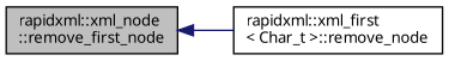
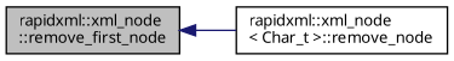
  digraph {
    rankdir=LR
    node [color=black fontname=Verdana fontsize=10 shape=record style=filled]
    n1 [fillcolor=grey75 fontcolor=black height=0.2 label="rapidxml::xml_node\l::remove_first_node" width=0.4]
-   n2 [fillcolor=white height=0.2 label="rapidxml::xml_first\l\< Char_t \>::remove_node" width=0.4]
+   n2 [fillcolor=white height=0.2 label="rapidxml::xml_node\l\< Char_t \>::remove_node" width=0.4]
    n1 -> n2 [color=midnightblue dir=back fontname=Verdana fontsize=10 labelfontname=Verdana labelfontsize=10 style=solid]
  }
